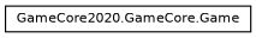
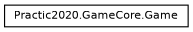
  digraph {
    rankdir=LR
-   n1 [color=black fillcolor=white fontname=Helvetica fontsize=10 height=0.2 label="GameCore2020.GameCore.Game" shape=record style=filled width=0.4]
+   n1 [color=black fillcolor=white fontname=Helvetica fontsize=10 height=0.2 label="Practic2020.GameCore.Game" shape=record style=filled width=0.4]
  }
